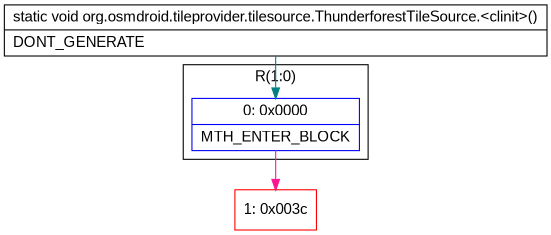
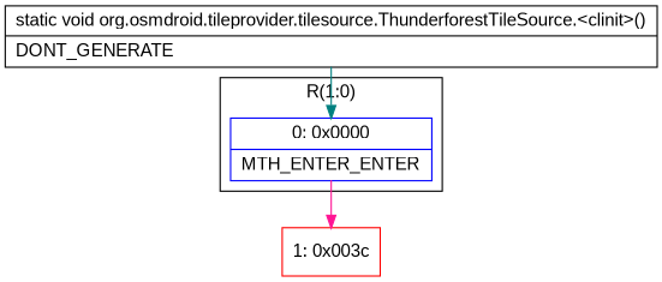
  digraph {
    fontname="Liberation Sans"
    node [shape=record fontname="Liberation Sans"]
    edge [fontname="Liberation Sans"]
-   n1 [color=blue label="{0\:\ 0x0000|MTH_ENTER_BLOCK\l}"]
+   n1 [color=blue label="{0\:\ 0x0000|MTH_ENTER_ENTER\l}"]
    n2 [color=red label="{1\:\ 0x003c}"]
    n3 [label="{static void org.osmdroid.tileprovider.tilesource.ThunderforestTileSource.\<clinit\>()  | DONT_GENERATE\l}"]
    subgraph cluster_1 {
      label="R(1:0)"
      n1
    }
    n1 -> n2 [color=deeppink]
    n3 -> n1 [color=teal]
  }
